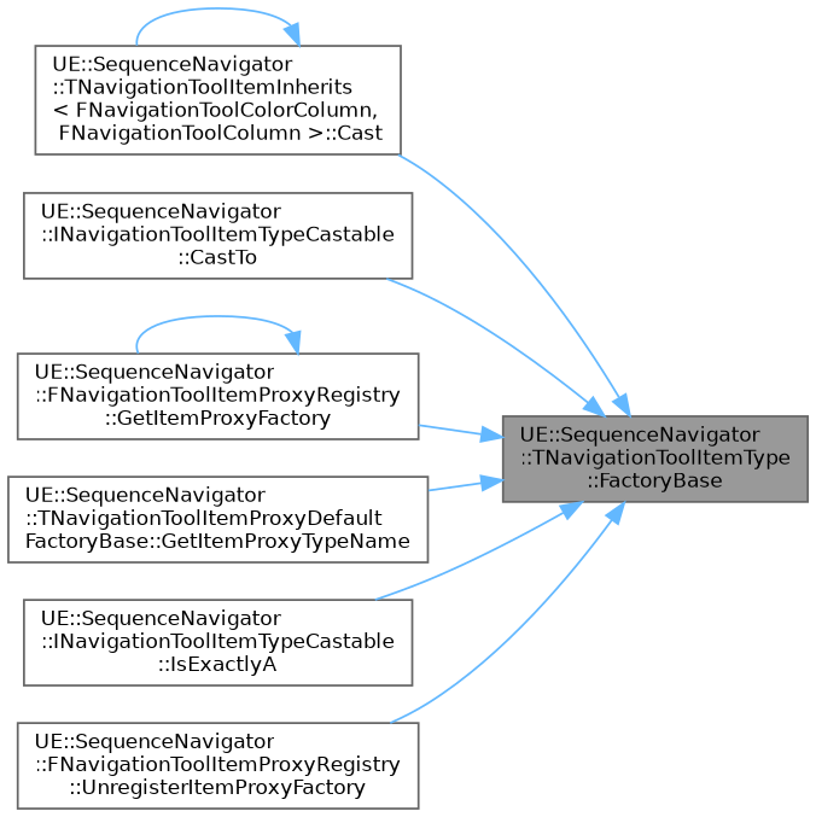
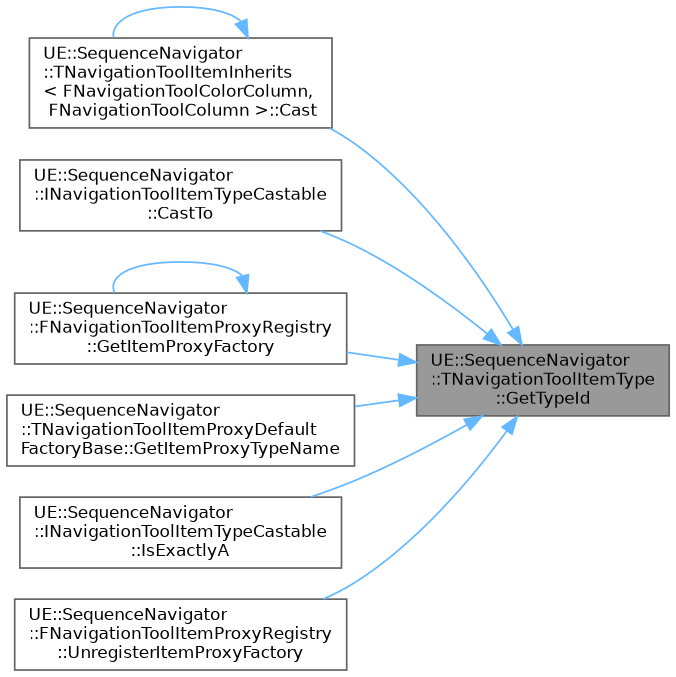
  digraph {
    rankdir=RL
    node [color=grey40 fillcolor=white fontname=Helvetica fontsize=10 shape=box style=filled]
    edge [color=steelblue1 dir=back fontname=Helvetica fontsize=10 labelfontname=Helvetica labelfontsize=10 style=solid]
-   n1 [color=gray40 fillcolor=grey60 fontcolor=black height=0.2 label="UE::SequenceNavigator\l::TNavigationToolItemType\l::FactoryBase" width=0.4]
+   n1 [color=gray40 fillcolor=grey60 fontcolor=black height=0.2 label="UE::SequenceNavigator\l::TNavigationToolItemType\l::GetTypeId" width=0.4]
    n2 [height=0.2 label="UE::SequenceNavigator\l::TNavigationToolItemInherits\l\< FNavigationToolColorColumn,\l FNavigationToolColumn \>::Cast" width=0.4]
    n3 [height=0.2 label="UE::SequenceNavigator\l::INavigationToolItemTypeCastable\l::CastTo" width=0.4]
    n4 [height=0.2 label="UE::SequenceNavigator\l::FNavigationToolItemProxyRegistry\l::GetItemProxyFactory" width=0.4]
    n5 [height=0.2 label="UE::SequenceNavigator\l::TNavigationToolItemProxyDefault\lFactoryBase::GetItemProxyTypeName" width=0.4]
    n6 [height=0.2 label="UE::SequenceNavigator\l::INavigationToolItemTypeCastable\l::IsExactlyA" width=0.4]
    n7 [height=0.2 label="UE::SequenceNavigator\l::FNavigationToolItemProxyRegistry\l::UnregisterItemProxyFactory" width=0.4]
    n1 -> n2
    n1 -> n3
    n1 -> n4
    n1 -> n5
    n1 -> n6
    n1 -> n7
    n2 -> n2
    n4 -> n4
  }
